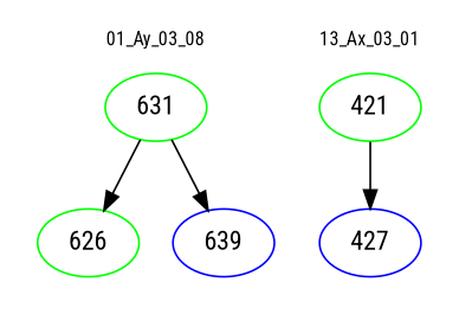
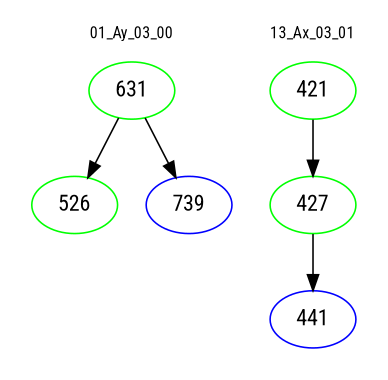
  digraph {
    fontname="Roboto Condensed"
    node [color=green fontname="Roboto Condensed"]
    edge [color=black fontname="Roboto Condensed"]
    n1 [label=631]
-   n2 [label=626]
-   n3 [color=blue label=639]
-   n4 [color=blue label=427]
+   n2 [label=526]
+   n3 [color=blue label=739]
+   n4 [label=427]
    n5 [label=421]
+   n6 [color=blue label=441]
    subgraph cluster_1 {
      color=white
      fontsize=10
-     label="01_Ay_03_08"
+     label="01_Ay_03_00"
      n1
      n2
      n3
    }
    subgraph cluster_2 {
      color=white
      fontsize=10
      label="13_Ax_03_01"
      n4
      n5
+     n6
    }
    n1 -> n2
    n1 -> n3
+   n4 -> n6
    n5 -> n4
  }
